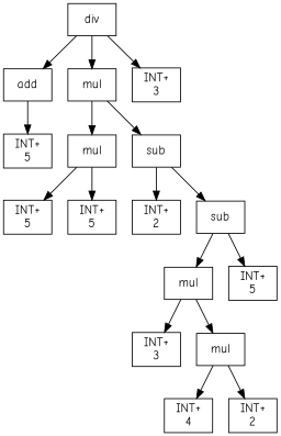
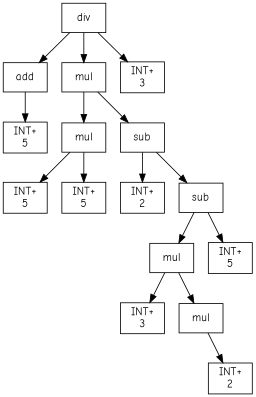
  digraph {
    fontname="Comic Neue"
    node [fontname="Comic Neue" shape=box]
    edge [fontname="Comic Neue"]
    n1 [label=add]
    n2 [label="INT+\n5"]
    n3 [label=div]
    n4 [label=mul]
    n5 [label="INT+\n3"]
    n6 [label=mul]
    n7 [label=sub]
    n8 [label="INT+\n5"]
    n9 [label="INT+\n5"]
    n10 [label="INT+\n2"]
    n11 [label=sub]
    n12 [label=mul]
    n13 [label="INT+\n5"]
    n14 [label="INT+\n3"]
    n15 [label=mul]
-   n16 [label="INT+\n4"]
    n17 [label="INT+\n2"]
    n1 -> n2
    n3 -> n1
    n3 -> n4
    n3 -> n5
    n4 -> n6
    n4 -> n7
    n6 -> n8
    n6 -> n9
    n7 -> n10
    n7 -> n11
    n11 -> n12
    n11 -> n13
    n12 -> n14
    n12 -> n15
-   n15 -> n16
    n15 -> n17
  }
